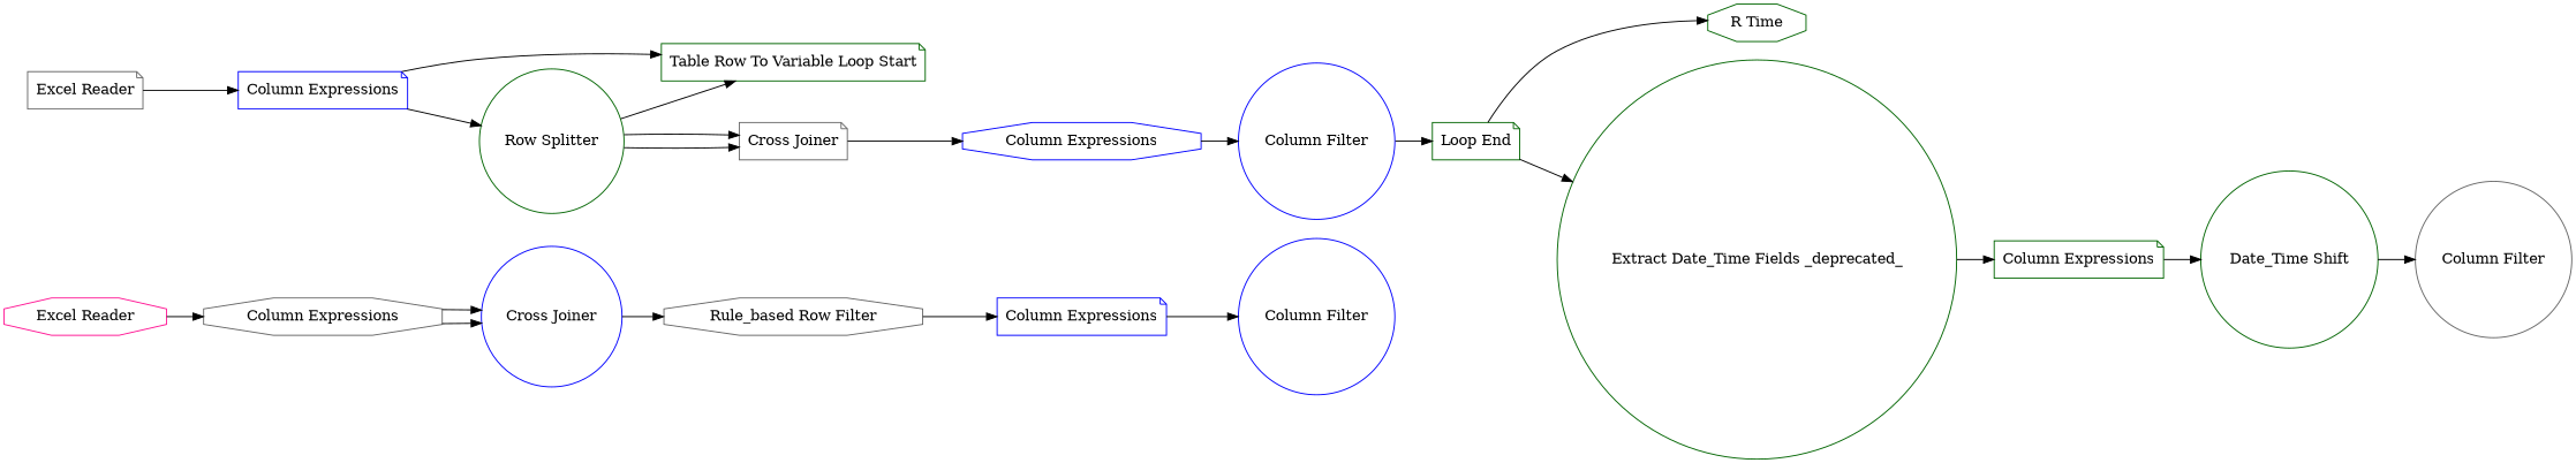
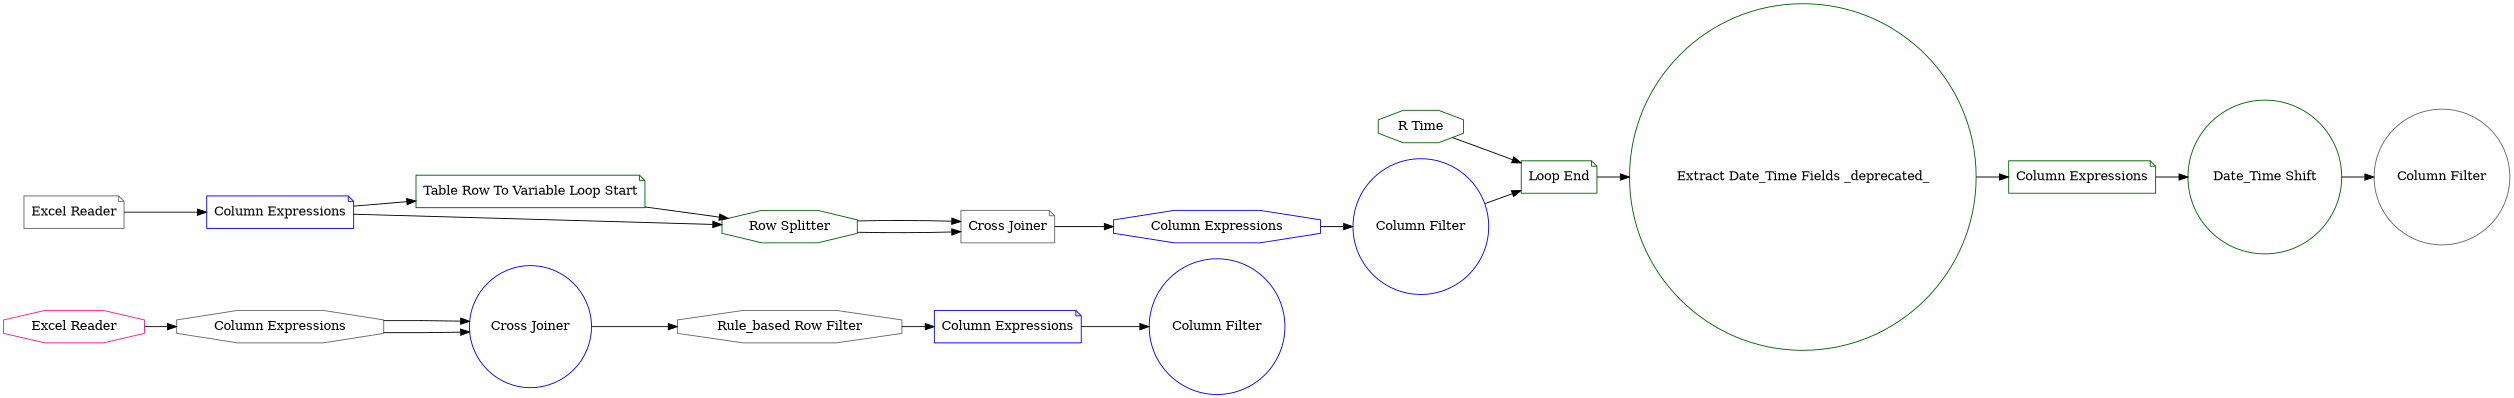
  digraph {
    rankdir=LR
    node [color=darkgreen shape=circle]
    n1 [color=deeppink label="Excel Reader" shape=octagon]
    n2 [color=gray40 label="Column Expressions" shape=octagon]
    n3 [color=blue label="Cross Joiner"]
    n4 [color=gray40 label="Rule_based Row Filter" shape=octagon]
    n5 [color=blue label="Column Expressions" shape=note]
    n6 [color=blue label="Column Filter"]
    n7 [color=blue label="Column Expressions" shape=octagon]
    n8 [color=blue label="Column Filter"]
    n9 [label="Loop End" shape=note]
    n10 [label="R Time" shape=octagon]
    n11 [label="Extract Date_Time Fields _deprecated_"]
    n12 [color=gray40 label="Excel Reader" shape=note]
    n13 [color=blue label="Column Expressions" shape=note]
    n14 [label="Table Row To Variable Loop Start" shape=note]
-   n15 [label="Row Splitter"]
+   n15 [label="Row Splitter" shape=octagon]
    n16 [color=gray40 label="Cross Joiner" shape=note]
    n17 [label="Column Expressions" shape=note]
    n18 [label="Date_Time Shift"]
    n19 [color=gray40 label="Column Filter"]
    n1 -> n2
    n2 -> n3
    n2 -> n3
    n3 -> n4
    n4 -> n5
    n5 -> n6
    n7 -> n8
    n8 -> n9
-   n9 -> n10
+   n10 -> n9
    n9 -> n11
    n11 -> n17
    n12 -> n13
    n13 -> n14
    n13 -> n15
-   n15 -> n14
+   n14 -> n15
    n15 -> n16
    n15 -> n16
    n16 -> n7
    n17 -> n18
    n18 -> n19
  }
